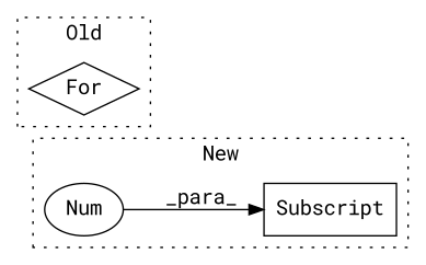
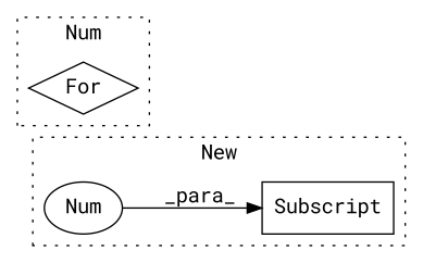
  digraph {
    rankdir=LR
    fontname="Roboto Mono"
    node [fontname="Roboto Mono"]
    n1 [a=63 l="14,0" label=Subscript s="3240,0" shape=box]
    n2 [a=76 l=1 label=Num s=3252 shape=ellipse]
    n3 [a=107 l="4,14" label=For s="2086,2130" shape=diamond]
    subgraph cluster_1 {
      label=New
      style=dotted
      n1
      n2
    }
    subgraph cluster_2 {
-     label=Old
+     label=Num
      style=dotted
      n3
    }
    n2 -> n1 [label=_para_ fontname="Roboto Mono"]
  }
